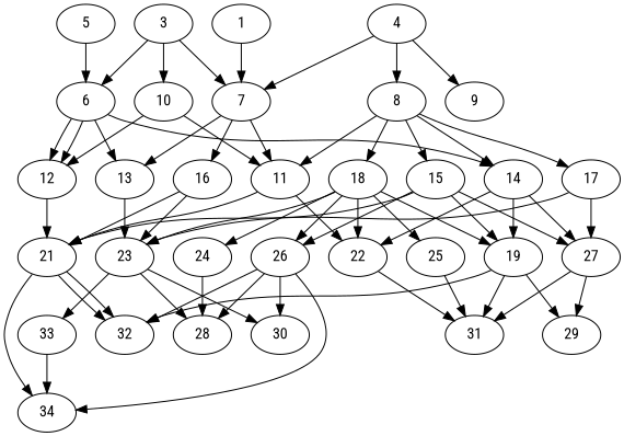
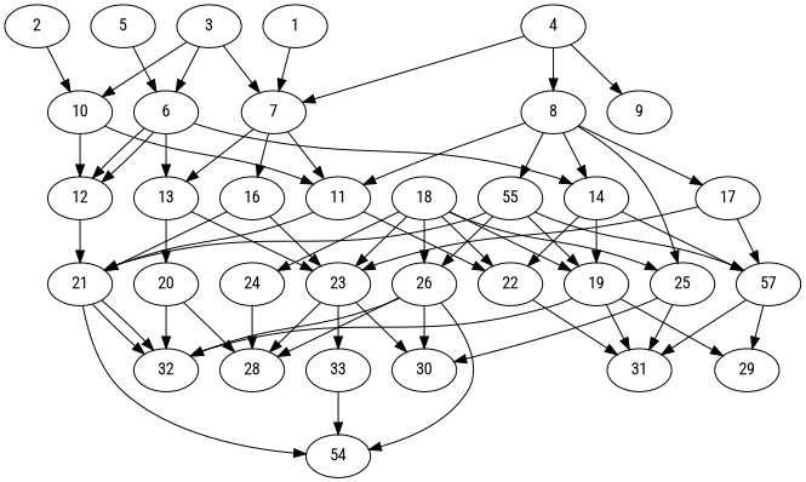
  digraph {
    fontname="Roboto Condensed"
    node [alpha=0.06 fontname="Roboto Condensed"]
    edge [fontname="Roboto Condensed"]
    1 [expect_size=967224920095938576384]
    7 [alpha=0.18 expect_size=2184825707981974016]
    13 [alpha=0.02 expect_size=2062188415956153270272]
    11 [alpha=0.12 expect_size=1510738882386601181184]
    16 [alpha=0.10 expect_size=2347313275634741248]
+   20 [alpha=0.04 expect_size=7048602719136745]
    23 [alpha=0.16 expect_size=1304825074775228416000]
    21 [alpha=0.03 expect_size=513415886469137472]
    22 [alpha=0.16 expect_size=5896071044384519]
+   2 [expect_size=536226924569278021632]
    10 [alpha=0.00 expect_size=982766144675764]
    12 [alpha=0.20 expect_size=3654590604515555]
    3 [alpha=0.09 expect_size=1796040988374641672192]
    6 [alpha=0.02 expect_size=1735096073851480]
    14 [alpha=0.11 expect_size=1218580608456281030656]
    19 [alpha=0.16 expect_size=576123048297773400064]
-   27 [alpha=0.12 expect_size=456996496093004736]
+   27 [alpha=0.12 expect_size=456996496093004736 label=57]
    4 [alpha=0.10 expect_size=1225268945745401085952]
    8 [alpha=0.00 expect_size=8234951048864775]
    9 [alpha=0.01 expect_size=422295182587925102592]
-   15 [alpha=0.16 expect_size=374536233698101035008]
+   15 [alpha=0.16 expect_size=374536233698101035008 label=55]
    17 [expect_size=57250136442913984]
    18 [alpha=0.03 expect_size=411849299723448256]
    26 [expect_size=1318219806424815872]
    24 [alpha=0.00 expect_size=1100659264069054592]
    25 [alpha=0.15 expect_size=367111170521300992000]
    5 [alpha=0.20 expect_size=25777302338356228]
    32 [alpha=0.02 expect_size=697562212031881281536]
-   34 [alpha=0.00 expect_size=756691998317515636736]
+   34 [alpha=0.00 expect_size=756691998317515636736 label=54]
    31 [alpha=0.14 expect_size=19997188712127732]
    28 [alpha=0.17 expect_size=377712406077173137408]
    30 [alpha=0.08 expect_size=999447209581860992]
    33 [alpha=0.01 expect_size=133795981408426000384]
    29 [alpha=0.18 expect_size=6727299219052101]
    1 -> 7
    7 -> 13
    7 -> 11
    7 -> 16
+   13 -> 20
    13 -> 23
    11 -> 21
    11 -> 22
    16 -> 23
    16 -> 21
+   20 -> 32
+   20 -> 28
    23 -> 28
    23 -> 30
    23 -> 33
    21 -> 32
    21 -> 32
    21 -> 34
    22 -> 31
+   2 -> 10
    10 -> 11
    10 -> 12
    12 -> 21
    3 -> 7
    3 -> 10
    3 -> 6
    6 -> 13
    6 -> 12
    6 -> 12
    6 -> 14
    14 -> 22
    14 -> 19
    14 -> 27
    19 -> 32
    19 -> 31
    19 -> 29
    27 -> 31
    27 -> 29
    4 -> 7
    4 -> 8
    4 -> 9
    8 -> 11
    8 -> 14
    8 -> 15
    8 -> 17
-   8 -> 18
+   8 -> 25
    15 -> 21
    15 -> 19
    15 -> 27
    15 -> 26
    17 -> 23
    17 -> 27
    18 -> 23
    18 -> 22
    18 -> 19
    18 -> 26
    18 -> 24
    18 -> 25
    26 -> 32
    26 -> 34
    26 -> 28
    26 -> 30
    24 -> 28
    25 -> 31
+   25 -> 30
    5 -> 6
    33 -> 34
  }
